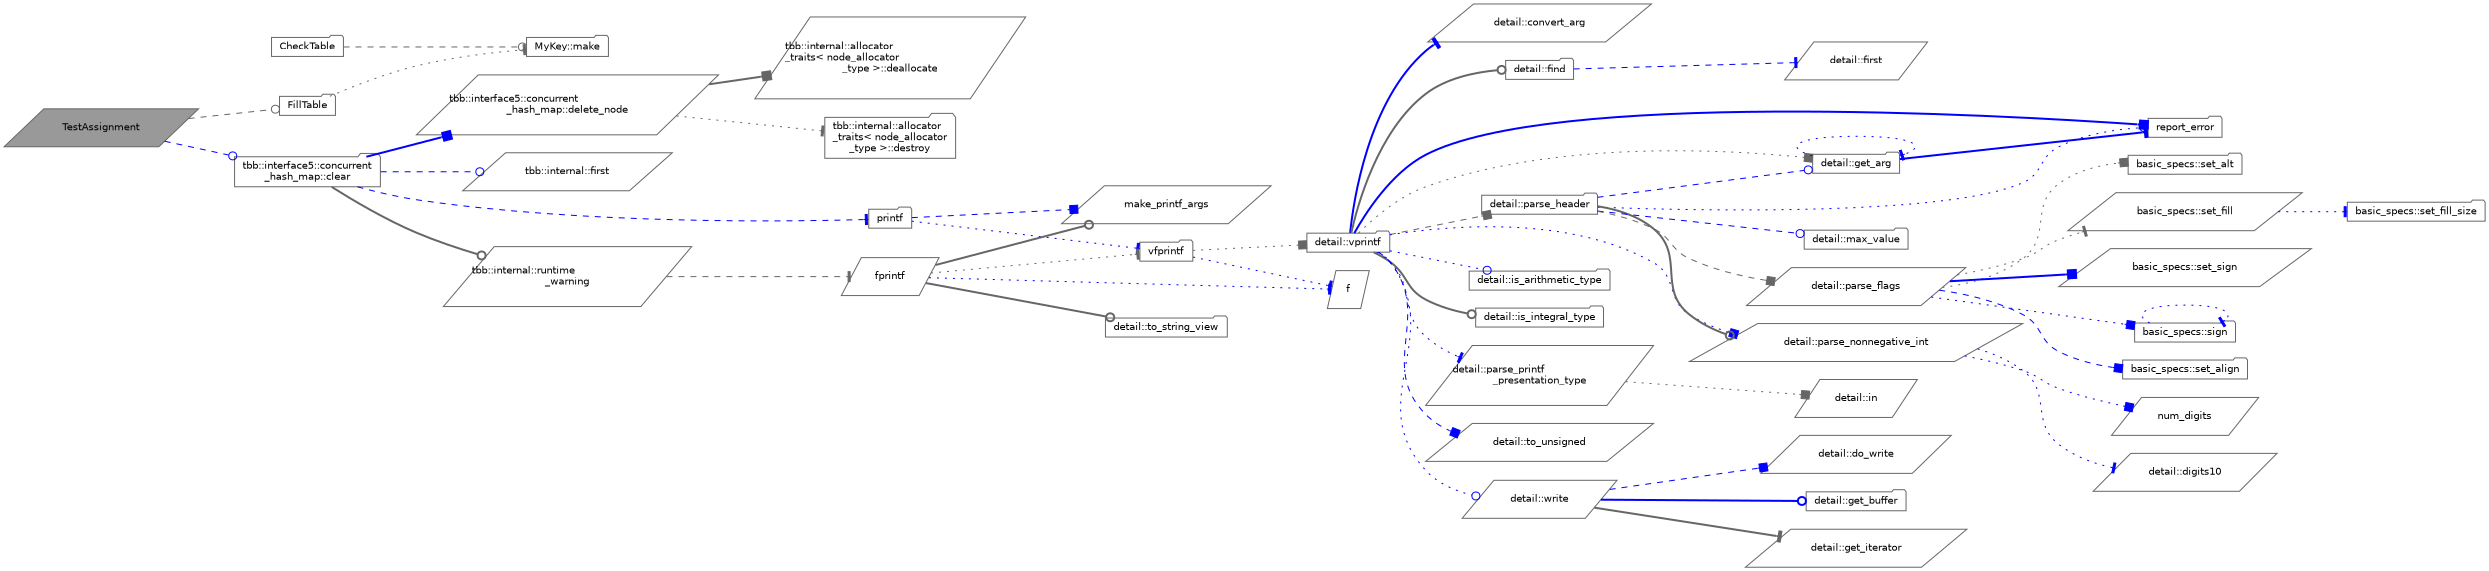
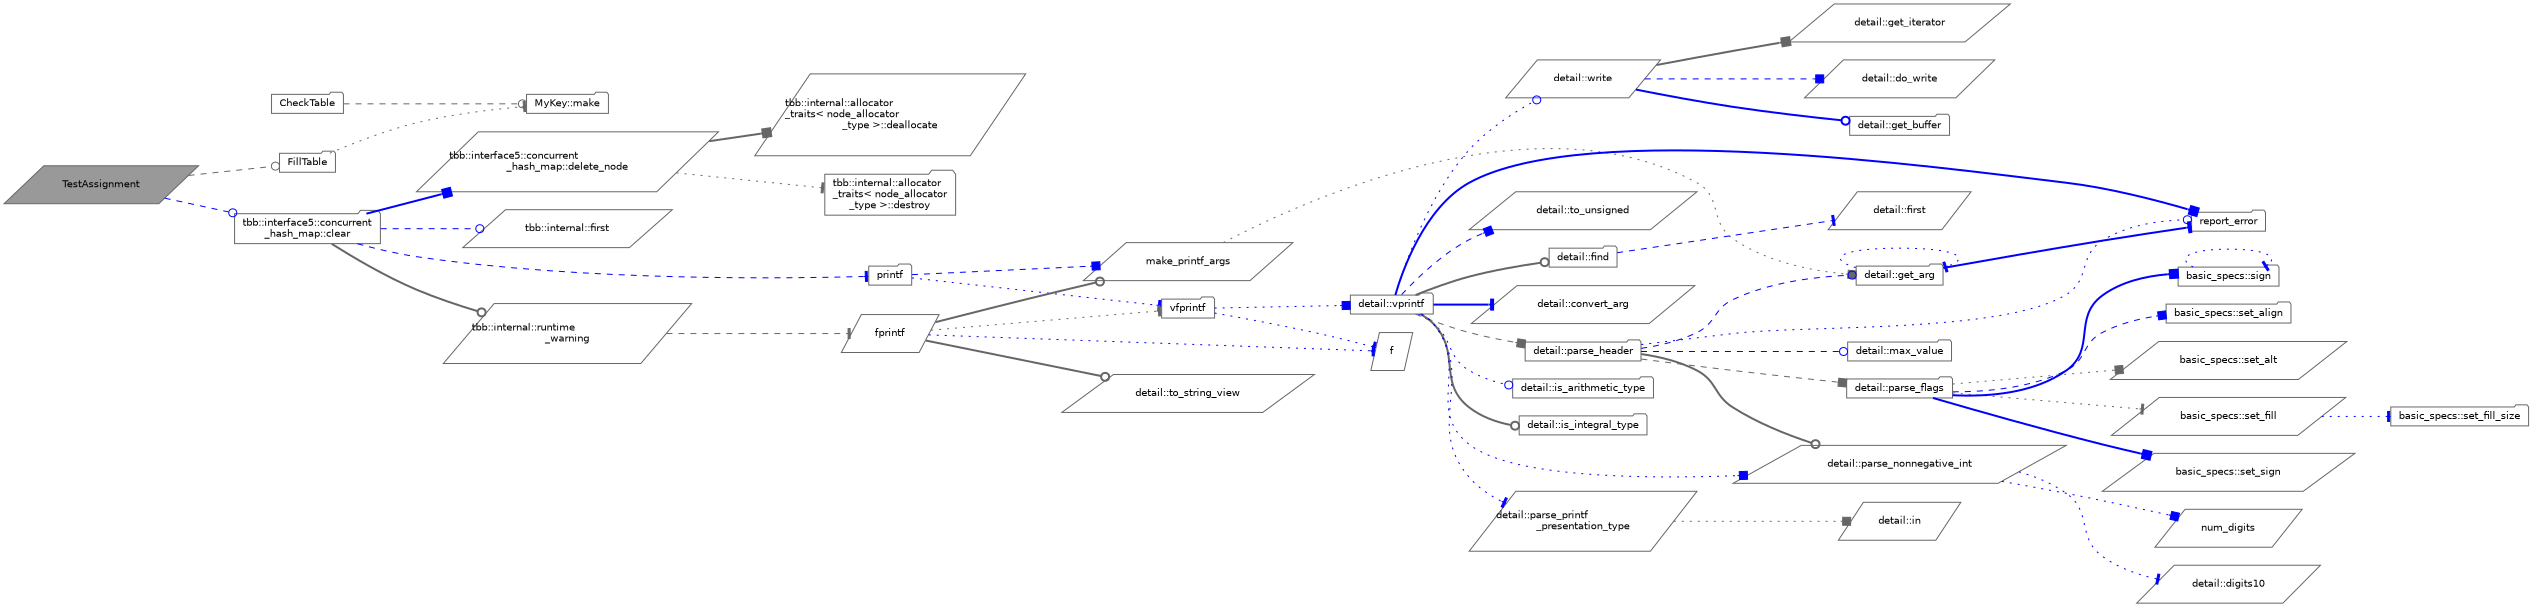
  digraph {
    rankdir=LR
    node [color=grey40 fillcolor=white fontname=Helvetica fontsize=10 shape=parallelogram style=filled]
    edge [arrowhead=box color=blue fontname=Helvetica fontsize=10 labelfontname=Helvetica labelfontsize=10 style=dotted]
    n1 [color=gray40 fillcolor=grey60 fontcolor=black height=0.2 label=TestAssignment width=0.4]
    n2 [height=0.2 label="tbb::interface5::concurrent\l_hash_map::clear" shape=folder width=0.4]
    n3 [height=0.2 label=FillTable shape=folder width=0.4]
    n4 [height=0.2 label=CheckTable shape=folder width=0.4]
    n5 [height=0.2 label="MyKey::make" shape=folder width=0.4]
    n6 [height=0.2 label="tbb::interface5::concurrent\l_hash_map::delete_node" width=0.4]
    n7 [height=0.2 label="tbb::internal::first" width=0.4]
    n8 [height=0.2 label=printf shape=folder width=0.4]
    n9 [height=0.2 label="tbb::internal::runtime\l_warning" width=0.4]
    n10 [height=0.2 label="tbb::internal::allocator\l_traits\< node_allocator\l_type \>::deallocate" width=0.4]
    n11 [height=0.2 label="tbb::internal::allocator\l_traits\< node_allocator\l_type \>::destroy" shape=folder width=0.4]
    n12 [height=0.2 label=make_printf_args width=0.4]
    n13 [height=0.2 label=vfprintf shape=folder width=0.4]
    n14 [height=0.2 label=fprintf width=0.4]
    n15 [height=0.2 label=f width=0.4]
    n16 [height=0.2 label="detail::vprintf" shape=folder width=0.4]
    n17 [height=0.2 label="detail::convert_arg" width=0.4]
    n18 [height=0.2 label="detail::find" shape=folder width=0.4]
    n19 [height=0.2 label="detail::get_arg" shape=folder width=0.4]
    n20 [height=0.2 label=report_error shape=folder width=0.4]
    n21 [height=0.2 label="detail::is_arithmetic_type" shape=folder width=0.4]
    n22 [height=0.2 label="detail::is_integral_type" shape=folder width=0.4]
    n23 [height=0.2 label="detail::parse_header" shape=folder width=0.4]
    n24 [height=0.2 label="detail::parse_nonnegative_int" width=0.4]
    n25 [height=0.2 label="detail::parse_printf\l_presentation_type" width=0.4]
    n26 [height=0.2 label="detail::to_unsigned" width=0.4]
    n27 [height=0.2 label="detail::write" width=0.4]
    n28 [height=0.2 label="detail::first" width=0.4]
    n29 [height=0.2 label="detail::max_value" shape=folder width=0.4]
-   n30 [height=0.2 label="detail::parse_flags" width=0.4]
+   n30 [height=0.2 label="detail::parse_flags" shape=folder width=0.4]
    n31 [height=0.2 label="detail::digits10" width=0.4]
    n32 [height=0.2 label=num_digits width=0.4]
    n33 [height=0.2 label="detail::in" width=0.4]
    n34 [height=0.2 label="detail::do_write" width=0.4]
    n35 [height=0.2 label="detail::get_buffer" shape=folder width=0.4]
    n36 [height=0.2 label="detail::get_iterator" width=0.4]
    n37 [height=0.2 label="basic_specs::set_align" shape=folder width=0.4]
-   n38 [height=0.2 label="basic_specs::set_alt" shape=folder width=0.4]
+   n38 [height=0.2 label="basic_specs::set_alt" width=0.4]
    n39 [height=0.2 label="basic_specs::set_fill" width=0.4]
    n40 [height=0.2 label="basic_specs::set_sign" width=0.4]
    n41 [height=0.2 label="basic_specs::sign" shape=folder width=0.4]
    n42 [height=0.2 label="basic_specs::set_fill_size" shape=folder width=0.4]
-   n43 [height=0.2 label="detail::to_string_view" shape=folder width=0.4]
+   n43 [height=0.2 label="detail::to_string_view" width=0.4]
    n1 -> n2 [arrowhead=odot style=dashed]
    n1 -> n3 [arrowhead=odot color=gray40 style=dashed]
    n2 -> n6 [style=bold]
    n2 -> n7 [arrowhead=odot style=dashed]
    n2 -> n8 [arrowhead=tee style=dashed]
    n2 -> n9 [arrowhead=odot color=gray40 style=bold]
    n3 -> n5 [arrowhead=tee color=gray40]
    n4 -> n5 [arrowhead=odot color=gray40 style=dashed]
    n6 -> n10 [color=gray40 style=bold]
    n6 -> n11 [arrowhead=tee color=gray40]
    n8 -> n12 [style=dashed]
    n8 -> n13 [arrowhead=tee]
    n9 -> n14 [arrowhead=tee color=gray40 style=dashed]
    n13 -> n15 [arrowhead=tee]
-   n13 -> n16 [color=gray40]
+   n13 -> n16
    n14 -> n12 [arrowhead=odot color=gray40 style=bold]
    n14 -> n13 [arrowhead=tee color=gray40]
    n14 -> n15 [arrowhead=tee]
    n14 -> n43 [arrowhead=odot color=gray40 style=bold]
    n16 -> n17 [arrowhead=tee style=bold]
    n16 -> n18 [arrowhead=odot color=gray40 style=bold]
-   n16 -> n19 [color=gray40]
+   n12 -> n19 [color=gray40]
    n16 -> n20 [style=bold]
    n16 -> n21 [arrowhead=odot]
    n16 -> n22 [arrowhead=odot color=gray40 style=bold]
    n16 -> n23 [color=gray40 style=dashed]
    n16 -> n24
    n16 -> n25 [arrowhead=tee]
    n16 -> n26 [style=dashed]
    n16 -> n27 [arrowhead=odot]
    n18 -> n28 [arrowhead=tee style=dashed]
    n19 -> n19 [arrowhead=tee]
    n19 -> n20 [arrowhead=tee style=bold]
    n23 -> n19 [arrowhead=odot style=dashed]
    n23 -> n20 [arrowhead=odot]
    n23 -> n24 [arrowhead=odot color=gray40 style=bold]
    n23 -> n29 [arrowhead=odot style=dashed]
    n23 -> n30 [color=gray40 style=dashed]
    n24 -> n31 [arrowhead=tee]
    n24 -> n32
    n25 -> n33 [color=gray40]
    n27 -> n34 [style=dashed]
    n27 -> n35 [arrowhead=odot style=bold]
-   n27 -> n36 [arrowhead=tee color=gray40 style=bold]
+   n27 -> n36 [color=gray40 style=bold]
    n30 -> n37 [style=dashed]
    n30 -> n38 [color=gray40]
    n30 -> n39 [arrowhead=tee color=gray40]
    n30 -> n40 [style=bold]
-   n30 -> n41
+   n30 -> n41 [style=bold]
    n39 -> n42 [arrowhead=tee]
    n41 -> n41 [arrowhead=tee]
  }
